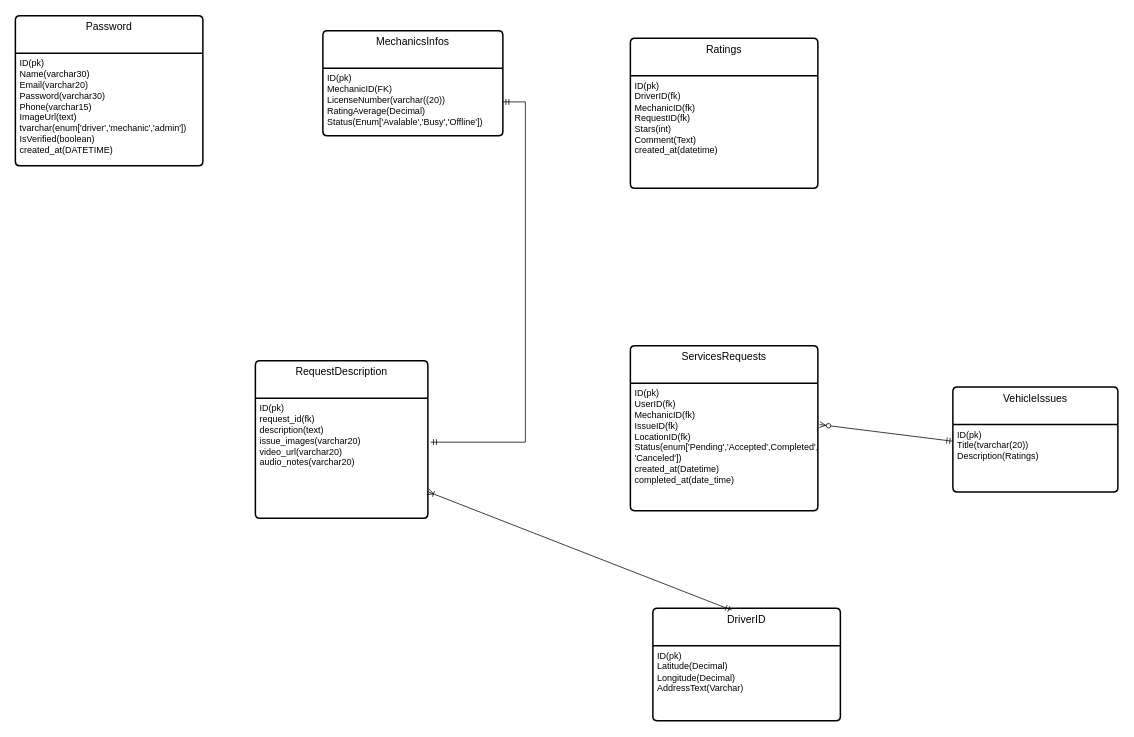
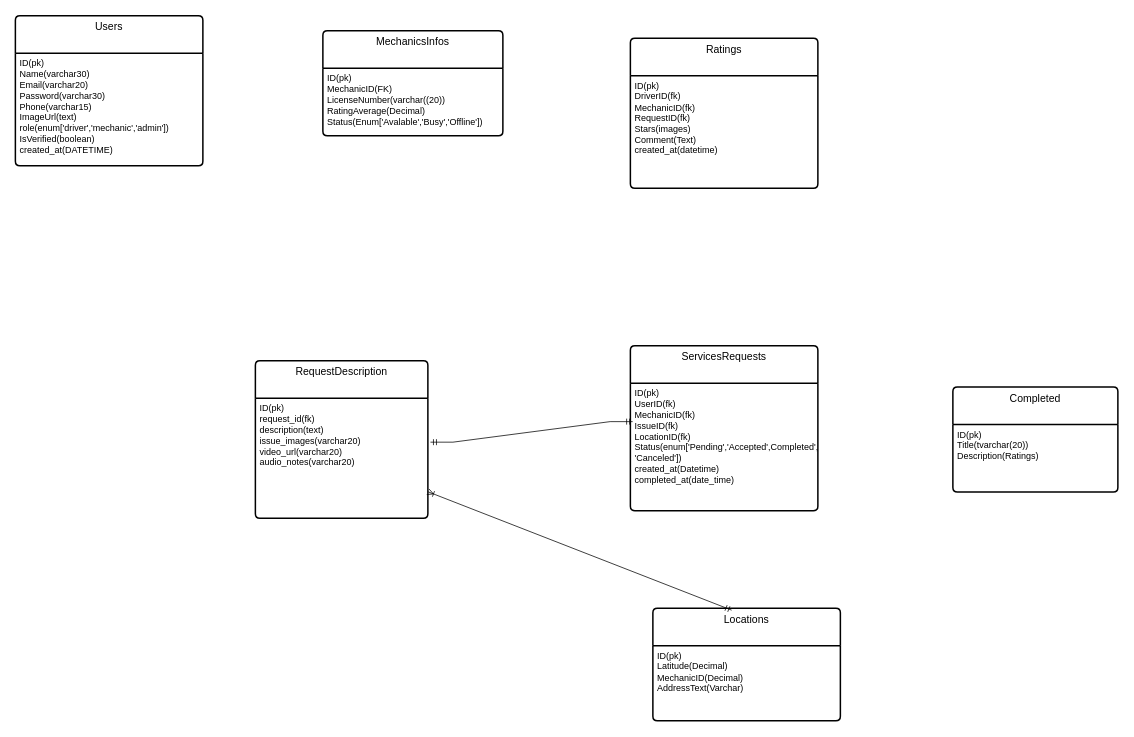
  <mxCell id="0" />
  <mxCell id="1" parent="0" />
- <mxCell id="2" value="Password" style="swimlane;childLayout=stackLayout;horizontal=1;startSize=50;horizontalStack=0;rounded=1;fontSize=14;fontStyle=0;strokeWidth=2;resizeParent=0;resizeLast=1;shadow=0;dashed=0;align=center;arcSize=4;whiteSpace=wrap;html=1;verticalAlign=top;spacingLeft=4;spacingRight=4;fontFamily=Helvetica;fontColor=default;fillColor=none;gradientColor=none;" parent="1" vertex="1"><mxGeometry x="20" y="20" width="250" height="200" as="geometry" /></mxCell>
- <mxCell id="3" value="&lt;div style=&quot;text-align: justify;&quot;&gt;&lt;span style=&quot;background-color: transparent; color: light-dark(rgb(0, 0, 0), rgb(255, 255, 255));&quot;&gt;ID(pk)&lt;/span&gt;&lt;/div&gt;&lt;div style=&quot;text-align: justify;&quot;&gt;&lt;span style=&quot;background-color: transparent; color: light-dark(rgb(0, 0, 0), rgb(255, 255, 255));&quot;&gt;Name(varchar30)&lt;/span&gt;&lt;/div&gt;&lt;div style=&quot;text-align: justify;&quot;&gt;Email(varchar20)&lt;/div&gt;&lt;div style=&quot;text-align: justify;&quot;&gt;Password(varchar30)&lt;/div&gt;&lt;div style=&quot;text-align: justify;&quot;&gt;Phone(varchar15)&lt;/div&gt;&lt;div style=&quot;text-align: justify;&quot;&gt;ImageUrl(text)&lt;/div&gt;&lt;div style=&quot;text-align: justify;&quot;&gt;tvarchar(enum['driver','mechanic','admin'])&lt;/div&gt;&lt;div style=&quot;text-align: justify;&quot;&gt;IsVerified(boolean)&lt;/div&gt;&lt;div style=&quot;text-align: justify;&quot;&gt;created_at(DATETIME)&lt;/div&gt;&lt;div style=&quot;text-align: justify;&quot;&gt;&lt;br&gt;&lt;/div&gt;" style="align=left;strokeColor=none;fillColor=none;spacingLeft=4;spacingRight=4;fontSize=12;verticalAlign=top;resizable=0;rotatable=0;part=1;html=1;whiteSpace=wrap;fontFamily=Helvetica;fontColor=default;" parent="2" vertex="1"><mxGeometry y="50" width="250" height="150" as="geometry" /></mxCell>
- <mxCell id="4" value="VehicleIssues" style="swimlane;childLayout=stackLayout;horizontal=1;startSize=50;horizontalStack=0;rounded=1;fontSize=14;fontStyle=0;strokeWidth=2;resizeParent=0;resizeLast=1;shadow=0;dashed=0;align=center;arcSize=4;whiteSpace=wrap;html=1;verticalAlign=top;spacingLeft=4;spacingRight=4;fontFamily=Helvetica;fontColor=default;fillColor=none;gradientColor=none;" parent="1" vertex="1"><mxGeometry x="1270" y="515" width="220" height="140" as="geometry" /></mxCell>
+ <mxCell id="2" value="Users" style="swimlane;childLayout=stackLayout;horizontal=1;startSize=50;horizontalStack=0;rounded=1;fontSize=14;fontStyle=0;strokeWidth=2;resizeParent=0;resizeLast=1;shadow=0;dashed=0;align=center;arcSize=4;whiteSpace=wrap;html=1;verticalAlign=top;spacingLeft=4;spacingRight=4;fontFamily=Helvetica;fontColor=default;fillColor=none;gradientColor=none;" parent="1" vertex="1"><mxGeometry x="20" y="20" width="250" height="200" as="geometry" /></mxCell>
+ <mxCell id="3" value="&lt;div style=&quot;text-align: justify;&quot;&gt;&lt;span style=&quot;background-color: transparent; color: light-dark(rgb(0, 0, 0), rgb(255, 255, 255));&quot;&gt;ID(pk)&lt;/span&gt;&lt;/div&gt;&lt;div style=&quot;text-align: justify;&quot;&gt;&lt;span style=&quot;background-color: transparent; color: light-dark(rgb(0, 0, 0), rgb(255, 255, 255));&quot;&gt;Name(varchar30)&lt;/span&gt;&lt;/div&gt;&lt;div style=&quot;text-align: justify;&quot;&gt;Email(varchar20)&lt;/div&gt;&lt;div style=&quot;text-align: justify;&quot;&gt;Password(varchar30)&lt;/div&gt;&lt;div style=&quot;text-align: justify;&quot;&gt;Phone(varchar15)&lt;/div&gt;&lt;div style=&quot;text-align: justify;&quot;&gt;ImageUrl(text)&lt;/div&gt;&lt;div style=&quot;text-align: justify;&quot;&gt;role(enum['driver','mechanic','admin'])&lt;/div&gt;&lt;div style=&quot;text-align: justify;&quot;&gt;IsVerified(boolean)&lt;/div&gt;&lt;div style=&quot;text-align: justify;&quot;&gt;created_at(DATETIME)&lt;/div&gt;&lt;div style=&quot;text-align: justify;&quot;&gt;&lt;br&gt;&lt;/div&gt;" style="align=left;strokeColor=none;fillColor=none;spacingLeft=4;spacingRight=4;fontSize=12;verticalAlign=top;resizable=0;rotatable=0;part=1;html=1;whiteSpace=wrap;fontFamily=Helvetica;fontColor=default;" parent="2" vertex="1"><mxGeometry y="50" width="250" height="150" as="geometry" /></mxCell>
+ <mxCell id="4" value="Completed" style="swimlane;childLayout=stackLayout;horizontal=1;startSize=50;horizontalStack=0;rounded=1;fontSize=14;fontStyle=0;strokeWidth=2;resizeParent=0;resizeLast=1;shadow=0;dashed=0;align=center;arcSize=4;whiteSpace=wrap;html=1;verticalAlign=top;spacingLeft=4;spacingRight=4;fontFamily=Helvetica;fontColor=default;fillColor=none;gradientColor=none;" parent="1" vertex="1"><mxGeometry x="1270" y="515" width="220" height="140" as="geometry" /></mxCell>
  <mxCell id="5" value="&lt;div style=&quot;text-align: justify;&quot;&gt;ID(pk)&lt;/div&gt;&lt;div style=&quot;text-align: justify;&quot;&gt;Title(tvarchar(20))&lt;/div&gt;&lt;div style=&quot;text-align: justify;&quot;&gt;Description(Ratings)&lt;/div&gt;&lt;div style=&quot;text-align: justify;&quot;&gt;&lt;br&gt;&lt;/div&gt;&lt;div style=&quot;text-align: justify;&quot;&gt;&lt;br&gt;&lt;/div&gt;" style="align=left;strokeColor=none;fillColor=none;spacingLeft=4;spacingRight=4;fontSize=12;verticalAlign=top;resizable=0;rotatable=0;part=1;html=1;whiteSpace=wrap;fontFamily=Helvetica;fontColor=default;" parent="4" vertex="1"><mxGeometry y="50" width="220" height="90" as="geometry" /></mxCell>
  <mxCell id="6" value="ServicesRequests" style="swimlane;childLayout=stackLayout;horizontal=1;startSize=50;horizontalStack=0;rounded=1;fontSize=14;fontStyle=0;strokeWidth=2;resizeParent=0;resizeLast=1;shadow=0;dashed=0;align=center;arcSize=4;whiteSpace=wrap;html=1;verticalAlign=top;spacingLeft=4;spacingRight=4;fontFamily=Helvetica;fontColor=default;fillColor=none;gradientColor=none;" parent="1" vertex="1"><mxGeometry x="840" y="460" width="250" height="220" as="geometry" /></mxCell>
  <mxCell id="7" value="&lt;div style=&quot;text-align: justify;&quot;&gt;ID(pk)&lt;/div&gt;&lt;div style=&quot;text-align: justify;&quot;&gt;UserID(fk)&lt;/div&gt;&lt;div style=&quot;text-align: justify;&quot;&gt;MechanicID(fk)&lt;/div&gt;&lt;div style=&quot;text-align: justify;&quot;&gt;IssueID(fk)&lt;/div&gt;&lt;div style=&quot;text-align: justify;&quot;&gt;LocationID(fk)&lt;/div&gt;&lt;div style=&quot;text-align: justify;&quot;&gt;Status(enum['Pending','Accepted',Completed',&lt;/div&gt;&lt;div style=&quot;text-align: justify;&quot;&gt;'Canceled'])&lt;/div&gt;&lt;div style=&quot;text-align: justify;&quot;&gt;created_at(Datetime)&lt;/div&gt;&lt;div style=&quot;text-align: justify;&quot;&gt;completed_at(date_time)&lt;/div&gt;&lt;div style=&quot;text-align: justify;&quot;&gt;&lt;br&gt;&lt;/div&gt;" style="align=left;strokeColor=none;fillColor=none;spacingLeft=4;spacingRight=4;fontSize=12;verticalAlign=top;resizable=0;rotatable=0;part=1;html=1;whiteSpace=wrap;fontFamily=Helvetica;fontColor=default;" parent="6" vertex="1"><mxGeometry y="50" width="250" height="170" as="geometry" /></mxCell>
  <mxCell id="8" value="Ratings" style="swimlane;childLayout=stackLayout;horizontal=1;startSize=50;horizontalStack=0;rounded=1;fontSize=14;fontStyle=0;strokeWidth=2;resizeParent=0;resizeLast=1;shadow=0;dashed=0;align=center;arcSize=4;whiteSpace=wrap;html=1;verticalAlign=top;spacingLeft=4;spacingRight=4;fontFamily=Helvetica;fontColor=default;fillColor=none;gradientColor=none;" parent="1" vertex="1"><mxGeometry x="840" y="50" width="250" height="200" as="geometry" /></mxCell>
- <mxCell id="9" value="&lt;div style=&quot;text-align: justify;&quot;&gt;ID(pk)&lt;/div&gt;&lt;div style=&quot;text-align: justify;&quot;&gt;DriverID(fk)&lt;/div&gt;&lt;div style=&quot;text-align: justify;&quot;&gt;MechanicID(fk)&lt;/div&gt;&lt;div style=&quot;text-align: justify;&quot;&gt;RequestID(fk)&lt;/div&gt;&lt;div style=&quot;text-align: justify;&quot;&gt;Stars(int)&lt;/div&gt;&lt;div style=&quot;text-align: justify;&quot;&gt;Comment(Text)&lt;/div&gt;&lt;div style=&quot;text-align: justify;&quot;&gt;created_at(datetime)&lt;/div&gt;&lt;div style=&quot;text-align: justify;&quot;&gt;&lt;br&gt;&lt;/div&gt;" style="align=left;strokeColor=none;fillColor=none;spacingLeft=4;spacingRight=4;fontSize=12;verticalAlign=top;resizable=0;rotatable=0;part=1;html=1;whiteSpace=wrap;fontFamily=Helvetica;fontColor=default;" parent="8" vertex="1"><mxGeometry y="50" width="250" height="150" as="geometry" /></mxCell>
- <mxCell id="10" value="DriverID" style="swimlane;childLayout=stackLayout;horizontal=1;startSize=50;horizontalStack=0;rounded=1;fontSize=14;fontStyle=0;strokeWidth=2;resizeParent=0;resizeLast=1;shadow=0;dashed=0;align=center;arcSize=4;whiteSpace=wrap;html=1;verticalAlign=top;spacingLeft=4;spacingRight=4;fontFamily=Helvetica;fontColor=default;fillColor=none;gradientColor=none;" parent="1" vertex="1"><mxGeometry x="870" y="810" width="250" height="150" as="geometry" /></mxCell>
- <mxCell id="11" value="&lt;div style=&quot;text-align: justify;&quot;&gt;ID(pk)&lt;/div&gt;&lt;div style=&quot;text-align: justify;&quot;&gt;Latitude(Decimal)&lt;/div&gt;&lt;div style=&quot;text-align: justify;&quot;&gt;Longitude(Decimal)&lt;/div&gt;&lt;div style=&quot;text-align: justify;&quot;&gt;AddressText(Varchar)&lt;/div&gt;&lt;div style=&quot;text-align: justify;&quot;&gt;&lt;br&gt;&lt;/div&gt;" style="align=left;strokeColor=none;fillColor=none;spacingLeft=4;spacingRight=4;fontSize=12;verticalAlign=top;resizable=0;rotatable=0;part=1;html=1;whiteSpace=wrap;fontFamily=Helvetica;fontColor=default;" parent="10" vertex="1"><mxGeometry y="50" width="250" height="100" as="geometry" /></mxCell>
- <mxCell id="12" value="" style="fontSize=12;html=1;endArrow=ERzeroToMany;startArrow=ERmandOne;rounded=0;fontFamily=Helvetica;fontColor=default;entryX=1.009;entryY=0.325;entryDx=0;entryDy=0;entryPerimeter=0;exitX=0;exitY=0.25;exitDx=0;exitDy=0;" parent="1" source="5" target="7" edge="1"><mxGeometry width="100" height="100" relative="1" as="geometry"><mxPoint x="500" y="1000" as="sourcePoint" /><mxPoint x="600" y="900" as="targetPoint" /></mxGeometry></mxCell>
+ <mxCell id="9" value="&lt;div style=&quot;text-align: justify;&quot;&gt;ID(pk)&lt;/div&gt;&lt;div style=&quot;text-align: justify;&quot;&gt;DriverID(fk)&lt;/div&gt;&lt;div style=&quot;text-align: justify;&quot;&gt;MechanicID(fk)&lt;/div&gt;&lt;div style=&quot;text-align: justify;&quot;&gt;RequestID(fk)&lt;/div&gt;&lt;div style=&quot;text-align: justify;&quot;&gt;Stars(images)&lt;/div&gt;&lt;div style=&quot;text-align: justify;&quot;&gt;Comment(Text)&lt;/div&gt;&lt;div style=&quot;text-align: justify;&quot;&gt;created_at(datetime)&lt;/div&gt;&lt;div style=&quot;text-align: justify;&quot;&gt;&lt;br&gt;&lt;/div&gt;" style="align=left;strokeColor=none;fillColor=none;spacingLeft=4;spacingRight=4;fontSize=12;verticalAlign=top;resizable=0;rotatable=0;part=1;html=1;whiteSpace=wrap;fontFamily=Helvetica;fontColor=default;" parent="8" vertex="1"><mxGeometry y="50" width="250" height="150" as="geometry" /></mxCell>
+ <mxCell id="10" value="Locations" style="swimlane;childLayout=stackLayout;horizontal=1;startSize=50;horizontalStack=0;rounded=1;fontSize=14;fontStyle=0;strokeWidth=2;resizeParent=0;resizeLast=1;shadow=0;dashed=0;align=center;arcSize=4;whiteSpace=wrap;html=1;verticalAlign=top;spacingLeft=4;spacingRight=4;fontFamily=Helvetica;fontColor=default;fillColor=none;gradientColor=none;" parent="1" vertex="1"><mxGeometry x="870" y="810" width="250" height="150" as="geometry" /></mxCell>
+ <mxCell id="11" value="&lt;div style=&quot;text-align: justify;&quot;&gt;ID(pk)&lt;/div&gt;&lt;div style=&quot;text-align: justify;&quot;&gt;Latitude(Decimal)&lt;/div&gt;&lt;div style=&quot;text-align: justify;&quot;&gt;MechanicID(Decimal)&lt;/div&gt;&lt;div style=&quot;text-align: justify;&quot;&gt;AddressText(Varchar)&lt;/div&gt;&lt;div style=&quot;text-align: justify;&quot;&gt;&lt;br&gt;&lt;/div&gt;" style="align=left;strokeColor=none;fillColor=none;spacingLeft=4;spacingRight=4;fontSize=12;verticalAlign=top;resizable=0;rotatable=0;part=1;html=1;whiteSpace=wrap;fontFamily=Helvetica;fontColor=default;" parent="10" vertex="1"><mxGeometry y="50" width="250" height="100" as="geometry" /></mxCell>
  <mxCell id="13" value="" style="fontSize=12;html=1;endArrow=ERoneToMany;startArrow=ERmandOne;rounded=0;fontFamily=Helvetica;fontColor=default;exitX=0.42;exitY=0.018;exitDx=0;exitDy=0;exitPerimeter=0;" parent="1" source="10" target="17" edge="1"><mxGeometry width="100" height="100" relative="1" as="geometry"><mxPoint x="1050" y="850" as="sourcePoint" /><mxPoint x="1150" y="750" as="targetPoint" /></mxGeometry></mxCell>
  <mxCell id="14" value="MechanicsInfos" style="swimlane;childLayout=stackLayout;horizontal=1;startSize=50;horizontalStack=0;rounded=1;fontSize=14;fontStyle=0;strokeWidth=2;resizeParent=0;resizeLast=1;shadow=0;dashed=0;align=center;arcSize=4;whiteSpace=wrap;html=1;verticalAlign=top;spacingLeft=4;spacingRight=4;fontFamily=Helvetica;fontColor=default;fillColor=none;gradientColor=none;" parent="1" vertex="1"><mxGeometry x="430" y="40" width="240" height="140" as="geometry" /></mxCell>
  <mxCell id="15" value="ID(pk)&lt;div&gt;MechanicID(FK)&lt;/div&gt;&lt;div&gt;LicenseNumber(varchar((20))&lt;/div&gt;&lt;div&gt;RatingAverage(Decimal)&lt;/div&gt;&lt;div&gt;Status(Enum['Avalable','Busy','Offline'])&lt;/div&gt;" style="align=left;strokeColor=none;fillColor=none;spacingLeft=4;spacingRight=4;fontSize=12;verticalAlign=top;resizable=0;rotatable=0;part=1;html=1;whiteSpace=wrap;fontFamily=Helvetica;fontColor=default;" parent="14" vertex="1"><mxGeometry y="50" width="240" height="90" as="geometry" /></mxCell>
  <mxCell id="16" value="RequestDescription" style="swimlane;childLayout=stackLayout;horizontal=1;startSize=50;horizontalStack=0;rounded=1;fontSize=14;fontStyle=0;strokeWidth=2;resizeParent=0;resizeLast=1;shadow=0;dashed=0;align=center;arcSize=4;whiteSpace=wrap;html=1;verticalAlign=top;spacingLeft=4;spacingRight=4;fontFamily=Helvetica;fontColor=default;fillColor=none;gradientColor=none;" vertex="1" parent="1"><mxGeometry x="340" y="480" width="230" height="210" as="geometry" /></mxCell>
  <mxCell id="17" value="&lt;div style=&quot;text-align: justify;&quot;&gt;ID(pk)&lt;/div&gt;&lt;div style=&quot;text-align: justify;&quot;&gt;request_id(fk)&lt;/div&gt;&lt;div style=&quot;text-align: justify;&quot;&gt;description(text)&lt;/div&gt;&lt;div style=&quot;text-align: justify;&quot;&gt;issue_images(varchar20)&lt;/div&gt;&lt;div style=&quot;text-align: justify;&quot;&gt;video_url(varchar20)&lt;/div&gt;&lt;div style=&quot;text-align: justify;&quot;&gt;audio_notes(varchar20)&lt;/div&gt;&lt;div style=&quot;text-align: justify;&quot;&gt;&lt;br&gt;&lt;/div&gt;&lt;div style=&quot;text-align: justify;&quot;&gt;&lt;br&gt;&lt;/div&gt;&lt;div style=&quot;text-align: justify;&quot;&gt;&lt;br&gt;&lt;/div&gt;&lt;div style=&quot;text-align: justify;&quot;&gt;&lt;br&gt;&lt;/div&gt;" style="align=left;strokeColor=none;fillColor=none;spacingLeft=4;spacingRight=4;fontSize=12;verticalAlign=top;resizable=0;rotatable=0;part=1;html=1;whiteSpace=wrap;fontFamily=Helvetica;fontColor=default;" vertex="1" parent="16"><mxGeometry y="50" width="230" height="160" as="geometry" /></mxCell>
- <mxCell id="18" value="" style="edgeStyle=entityRelationEdgeStyle;fontSize=12;html=1;endArrow=ERmandOne;startArrow=ERmandOne;rounded=0;exitX=1.015;exitY=0.367;exitDx=0;exitDy=0;exitPerimeter=0;" edge="1" parent="1" source="17" target="15"><mxGeometry width="100" height="100" relative="1" as="geometry"><mxPoint x="570" y="770" as="sourcePoint" /><mxPoint x="670" y="670" as="targetPoint" /></mxGeometry></mxCell>
+ <mxCell id="18" value="" style="edgeStyle=entityRelationEdgeStyle;fontSize=12;html=1;endArrow=ERmandOne;startArrow=ERmandOne;rounded=0;entryX=0.012;entryY=0.302;entryDx=0;entryDy=0;entryPerimeter=0;exitX=1.015;exitY=0.367;exitDx=0;exitDy=0;exitPerimeter=0;" edge="1" parent="1" source="17" target="7"><mxGeometry width="100" height="100" relative="1" as="geometry"><mxPoint x="570" y="770" as="sourcePoint" /><mxPoint x="670" y="670" as="targetPoint" /></mxGeometry></mxCell>
